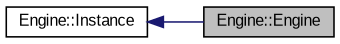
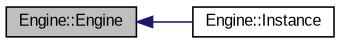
  digraph {
    rankdir=LR
    fontname="Liberation Sans"
    node [color=black fontname="Liberation Sans" fontsize=10 shape=record style=filled]
    n1 [fillcolor=grey75 fontcolor=black height=0.2 label="Engine::Engine" width=0.4]
    n2 [fillcolor=white height=0.2 label="Engine::Instance" width=0.4]
-   n2 -> n1 [color=midnightblue dir=back fontname="Liberation Sans" fontsize=10 labelfontname=Helvetica labelfontsize=10 style=solid]
+   n1 -> n2 [color=midnightblue dir=back fontname="Liberation Sans" fontsize=10 labelfontname=Helvetica labelfontsize=10 style=solid]
  }
